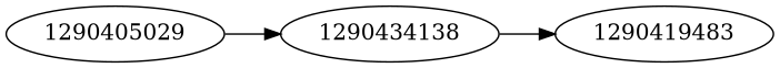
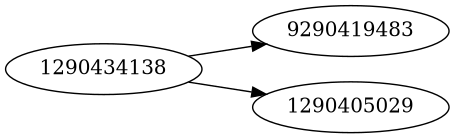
  strict digraph {
    rankdir=LR
    n1 [label=1290434138]
-   1290419483
+   1290419483 [label=9290419483]
    1290405029
    n1 -> 1290419483
-   1290405029 -> n1
+   n1 -> 1290405029
  }
